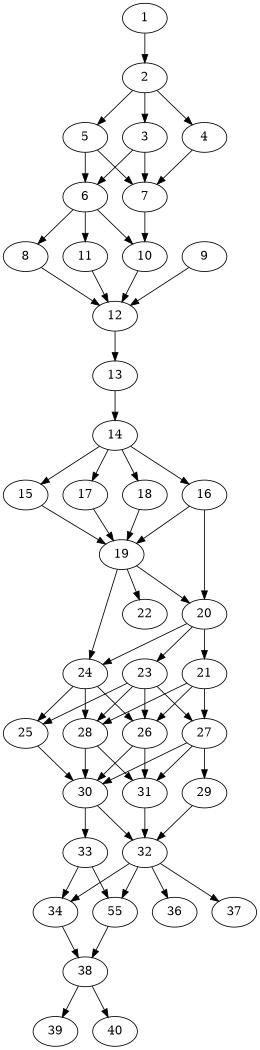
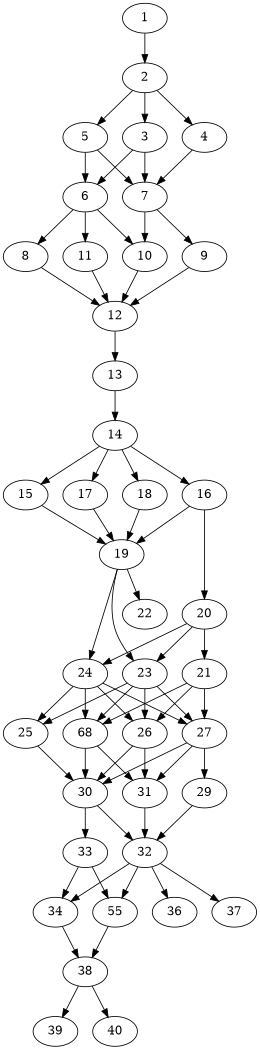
  digraph {
    fontname="DejaVu Serif"
    node [alpha=0.01 fontname="DejaVu Serif"]
    edge [fontname="DejaVu Serif"]
    1 [alpha=0.00 expect_size=6675456]
    2 [alpha=0.15 expect_size=41902080]
    3 [expect_size=24701952]
    4 [alpha=0.11 expect_size=45110272]
    5 [alpha=0.14 expect_size=5428224]
    6 [expect_size=12710912]
    7 [alpha=0.03 expect_size=12229632]
    8 [alpha=0.11 expect_size=16438272]
    10 [alpha=0.09 expect_size=33170432]
    11 [alpha=0.11 expect_size=50025472]
    9 [alpha=0.07 expect_size=14472192]
    12 [alpha=0.12 expect_size=50079744]
    13 [alpha=0.08 expect_size=38457344]
    14 [expect_size=41662464]
    15 [alpha=0.10 expect_size=21563392]
    16 [alpha=0.09 expect_size=7043072]
    17 [alpha=0.09 expect_size=9335808]
    18 [alpha=0.07 expect_size=17070080]
    19 [alpha=0.05 expect_size=43002880]
    20 [expect_size=12442624]
    22 [alpha=0.09 expect_size=12292096]
    23 [alpha=0.09 expect_size=39790592]
    24 [alpha=0.06 expect_size=10784768]
    21 [alpha=0.17 expect_size=33688576]
-   28 [alpha=0.15 expect_size=33445888]
+   28 [alpha=0.15 expect_size=33445888 label=68]
    26 [alpha=0.04 expect_size=37467136]
    27 [alpha=0.07 expect_size=11797504]
    25 [alpha=0.03 expect_size=13788160]
    30 [alpha=0.11 expect_size=14483456]
    31 [alpha=0.13 expect_size=15984640]
    29 [alpha=0.07 expect_size=50221056]
    32 [alpha=0.15 expect_size=8971264]
    33 [alpha=0.11 expect_size=30104576]
    34 [alpha=0.02 expect_size=51655680]
    n35 [expect_size=19122176 label=55]
    36 [alpha=0.20 expect_size=27061248]
    37 [alpha=0.00 expect_size=35753984]
    38 [alpha=0.06 expect_size=52189184]
    39 [alpha=0.08 expect_size=40376320]
    40 [alpha=0.12 expect_size=9544704]
    1 -> 2
    2 -> 3
    2 -> 4
    2 -> 5
    3 -> 6
    3 -> 7
    4 -> 7
    5 -> 6
    5 -> 7
    6 -> 8
    6 -> 10
    6 -> 11
    7 -> 10
+   7 -> 9
    8 -> 12
    10 -> 12
    11 -> 12
    9 -> 12
    12 -> 13
    13 -> 14
    14 -> 15
    14 -> 16
    14 -> 17
    14 -> 18
    15 -> 19
    16 -> 19
    16 -> 20
    17 -> 19
    18 -> 19
    19 -> 22
-   19 -> 20
+   19 -> 23
    19 -> 24
    20 -> 23
    20 -> 24
    20 -> 21
    23 -> 28
    23 -> 26
    23 -> 27
    23 -> 25
    24 -> 28
    24 -> 26
+   24 -> 27
    24 -> 25
    21 -> 28
    21 -> 26
    21 -> 27
    28 -> 30
    28 -> 31
    26 -> 30
    26 -> 31
    27 -> 30
    27 -> 31
    27 -> 29
    25 -> 30
    30 -> 32
    30 -> 33
    31 -> 32
    29 -> 32
    32 -> 34
    32 -> n35
    32 -> 36
    32 -> 37
    33 -> 34
    33 -> n35
    34 -> 38
    n35 -> 38
    38 -> 39
    38 -> 40
  }
